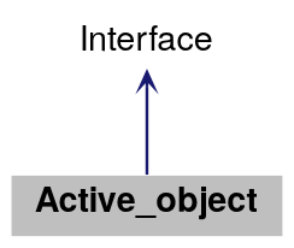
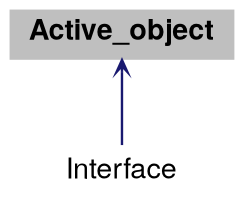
  digraph {
    node [color=black fontname="Helvetica,Arial,sans-serif" fontsize=12 shape=plaintext]
    n1 [fillcolor=grey75 fontcolor=black height=0.2 label=<<b>Active_object</b>> style=filled width=0.4]
    n2 [height=0.2 label=Interface width=0.4]
-   n2 -> n1 [arrowhead=open arrowsize=0.5 arrowtail=open color=midnightblue dir=back fontname="Helvetica,Arial,sans-serif" fontsize=15 labelfontsize=15 style=solid]
+   n1 -> n2 [arrowhead=open arrowsize=0.5 arrowtail=open color=midnightblue dir=back fontname="Helvetica,Arial,sans-serif" fontsize=15 labelfontsize=15 style=solid]
  }
